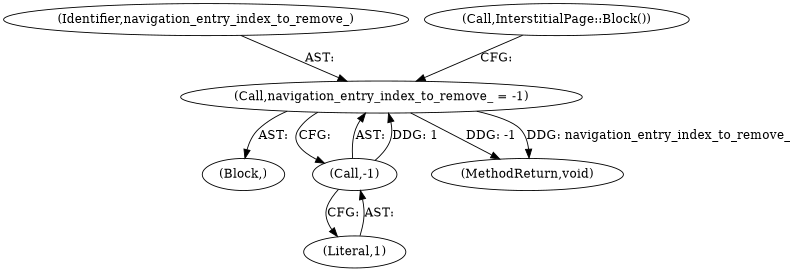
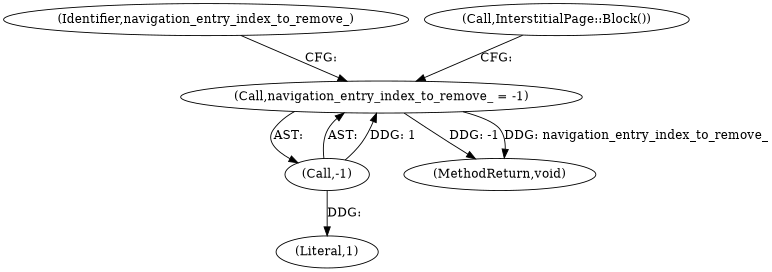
  digraph {
    n1 [label="(Call,navigation_entry_index_to_remove_ = -1)"]
    n2 [label="(Call,-1)"]
-   n3 [label="(Block,)"]
    n4 [label="(MethodReturn,void)"]
    n5 [label="(Literal,1)"]
    n6 [label="(Identifier,navigation_entry_index_to_remove_)"]
    n7 [label="(Call,InterstitialPage::Block())"]
-   n1 -> n2 [label="CFG: "]
-   n1 -> n3 [label="AST: "]
+   n1 -> n2 [label="AST: "]
    n1 -> n4 [label="DDG: -1"]
    n1 -> n4 [label="DDG: navigation_entry_index_to_remove_"]
    n2 -> n1 [label="AST: "]
    n2 -> n1 [label="DDG: 1"]
-   n2 -> n5 [label="CFG: "]
-   n5 -> n2 [label="AST: "]
-   n6 -> n1 [label="AST: "]
+   n2 -> n5 [label="DDG: "]
+   n6 -> n1 [label="CFG: "]
    n7 -> n1 [label="CFG: "]
  }
